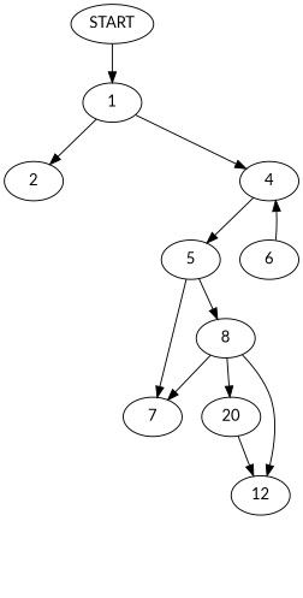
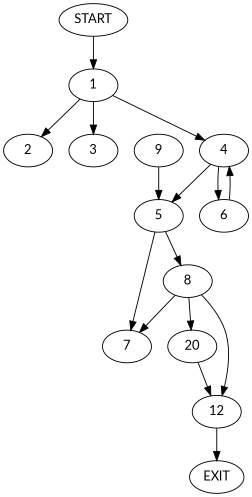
  digraph {
    fontname=Lato
    node [fontname=Lato]
    edge [fontname=Lato]
    n1 [label=START]
    1
    2
+   3
    4
+   n6 [label=EXIT]
    5
    6
    7
    8
    n11 [label=20]
    n12 [label=12]
+   9
    n1 -> 1
    1 -> 2
+   1 -> 3
    1 -> 4
    4 -> 5
+   4 -> 6
    5 -> 7
    5 -> 8
    6 -> 4
    8 -> 7
    8 -> n11
    8 -> n12
    n11 -> n12
+   n12 -> n6
+   9 -> 5
  }
